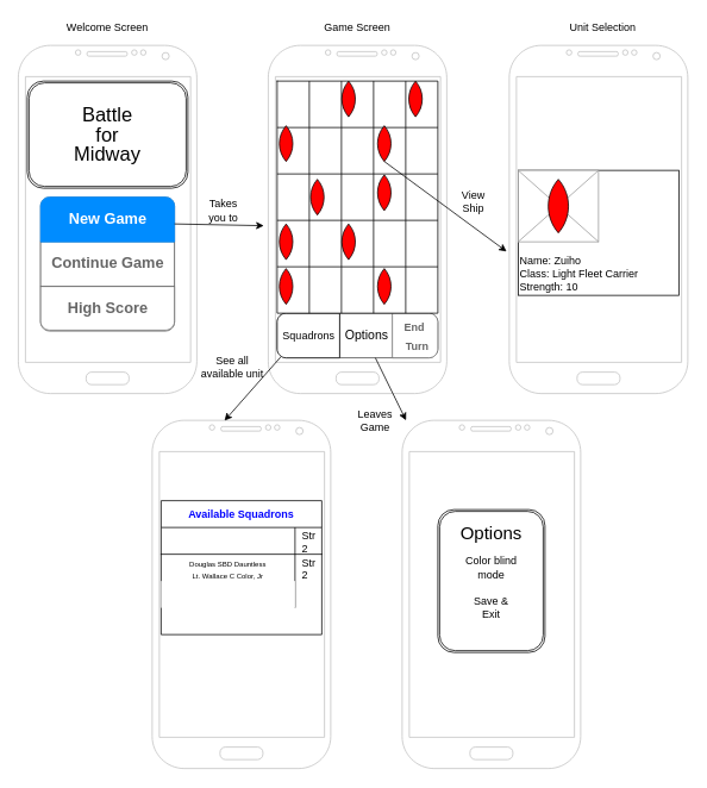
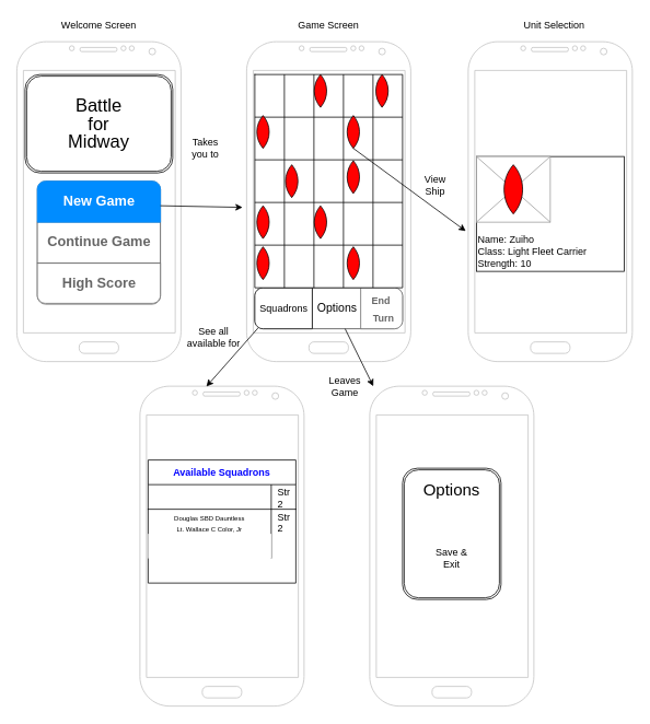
  <mxCell id="0" />
  <mxCell id="1" parent="0" />
  <mxCell id="2" value="" style="verticalLabelPosition=bottom;verticalAlign=top;html=1;shadow=0;dashed=0;strokeWidth=1;shape=mxgraph.android.phone2;strokeColor=#c0c0c0;" parent="1" vertex="1"><mxGeometry x="300" y="50" width="200" height="390" as="geometry" /></mxCell>
  <mxCell id="3" value="" style="strokeWidth=1;shadow=0;dashed=0;align=center;html=1;shape=mxgraph.mockup.rrect;rSize=10;fillColor=#ffffff;strokeColor=#666666;" parent="1" vertex="1"><mxGeometry x="310" y="350" width="180" height="50" as="geometry" /></mxCell>
  <mxCell id="4" value="&lt;font style=&quot;font-size: 14px ; font-weight: normal&quot; color=&quot;#000000&quot;&gt;Options&lt;/font&gt;" style="strokeColor=inherit;fillColor=inherit;gradientColor=inherit;strokeWidth=1;shadow=0;dashed=0;align=center;html=1;shape=mxgraph.mockup.rrect;rSize=0;fontSize=17;fontColor=#666666;fontStyle=1;resizeHeight=1;" parent="3" vertex="1"><mxGeometry width="60" height="50" relative="1" as="geometry"><mxPoint x="70" as="offset" /></mxGeometry></mxCell>
  <mxCell id="5" value="&lt;font style=&quot;font-size: 12px&quot;&gt;End&amp;nbsp;&lt;br&gt;&amp;nbsp;Turn&lt;/font&gt;" style="strokeColor=inherit;fillColor=inherit;gradientColor=inherit;strokeWidth=1;shadow=0;dashed=0;align=center;html=1;shape=mxgraph.mockup.rightButton;rSize=10;fontSize=17;fontColor=#666666;fontStyle=1;resizeHeight=1;" parent="3" vertex="1"><mxGeometry x="1" width="51" height="50" relative="1" as="geometry"><mxPoint x="-51" as="offset" /></mxGeometry></mxCell>
  <mxCell id="6" value="&lt;font style=&quot;font-size: 12px ; font-weight: normal&quot;&gt;Squadrons&lt;/font&gt;" style="strokeWidth=1;shadow=0;dashed=0;align=center;html=1;shape=mxgraph.mockup.leftButton;rSize=10;fontSize=17;fontStyle=1;resizeHeight=1;" parent="3" vertex="1"><mxGeometry width="70" height="50" relative="1" as="geometry"><mxPoint as="offset" /></mxGeometry></mxCell>
  <mxCell id="7" value="" style="endArrow=classic;html=1;" parent="3" target="54" edge="1"><mxGeometry width="50" height="50" relative="1" as="geometry"><mxPoint x="110" y="50" as="sourcePoint" /><mxPoint x="160" as="targetPoint" /></mxGeometry></mxCell>
  <mxCell id="8" value="&lt;font style=&quot;font-size: 12px&quot;&gt;Name: Zuiho&lt;br&gt;Class: Light Fleet Carrier&lt;br&gt;Strength: 10&lt;/font&gt;" style="whiteSpace=wrap;html=1;align=left;fontFamily=Helvetica;verticalAlign=bottom;" parent="1" vertex="1"><mxGeometry x="580" y="190" width="180" height="140" as="geometry" /></mxCell>
  <mxCell id="9" value="" style="verticalLabelPosition=bottom;shadow=0;dashed=0;align=center;html=1;verticalAlign=top;strokeWidth=1;shape=mxgraph.mockup.graphics.simpleIcon;strokeColor=#999999;" parent="1" vertex="1"><mxGeometry x="580" y="190" width="90" height="80" as="geometry" /></mxCell>
  <mxCell id="10" value="" style="verticalLabelPosition=bottom;verticalAlign=top;html=1;shadow=0;dashed=0;strokeWidth=1;shape=mxgraph.android.phone2;strokeColor=#c0c0c0;" parent="1" vertex="1"><mxGeometry x="570" y="50" width="200" height="390" as="geometry" /></mxCell>
  <mxCell id="11" value="" style="verticalLabelPosition=bottom;verticalAlign=top;html=1;shadow=0;dashed=0;strokeWidth=1;shape=mxgraph.android.phone2;strokeColor=#c0c0c0;" parent="1" vertex="1"><mxGeometry x="20" y="50" width="200" height="390" as="geometry" /></mxCell>
  <mxCell id="12" value="" style="strokeWidth=1;shadow=0;dashed=0;align=center;html=1;shape=mxgraph.mockup.rrect;rSize=10;strokeColor=#666666;" parent="1" vertex="1"><mxGeometry x="45" y="220" width="150" height="150" as="geometry" /></mxCell>
  <mxCell id="13" value="Continue Game" style="strokeColor=inherit;fillColor=inherit;gradientColor=inherit;strokeWidth=1;shadow=0;dashed=0;align=center;html=1;shape=mxgraph.mockup.rrect;rSize=0;fontSize=17;fontColor=#666666;fontStyle=1;resizeWidth=1;" parent="12" vertex="1"><mxGeometry width="150" height="50" relative="1" as="geometry"><mxPoint y="50" as="offset" /></mxGeometry></mxCell>
  <mxCell id="14" value="High Score" style="strokeColor=inherit;fillColor=inherit;gradientColor=inherit;strokeWidth=1;shadow=0;dashed=0;align=center;html=1;shape=mxgraph.mockup.bottomButton;rSize=10;fontSize=17;fontColor=#666666;fontStyle=1;resizeWidth=1;" parent="12" vertex="1"><mxGeometry y="1" width="150" height="49" relative="1" as="geometry"><mxPoint y="-50" as="offset" /></mxGeometry></mxCell>
  <mxCell id="15" value="New Game" style="strokeWidth=1;shadow=0;dashed=0;align=center;html=1;shape=mxgraph.mockup.topButton;rSize=10;fontSize=17;fontColor=#ffffff;fontStyle=1;fillColor=#008cff;strokeColor=#008cff;resizeWidth=1;" parent="12" vertex="1"><mxGeometry width="150" height="50" relative="1" as="geometry" /></mxCell>
  <mxCell id="16" value="&lt;p style=&quot;line-height: 100% ; font-size: 22px&quot;&gt;Battle&lt;br&gt;for&lt;br&gt;Midway&lt;/p&gt;" style="shape=ext;double=1;rounded=1;whiteSpace=wrap;html=1;direction=south;" parent="1" vertex="1"><mxGeometry x="30" y="90" width="180" height="120" as="geometry" /></mxCell>
  <mxCell id="17" value="" style="shape=table;html=1;whiteSpace=wrap;startSize=0;container=1;collapsible=0;childLayout=tableLayout;" parent="1" vertex="1"><mxGeometry x="310" y="90" width="180" height="260" as="geometry" /></mxCell>
  <mxCell id="18" value="" style="shape=partialRectangle;html=1;whiteSpace=wrap;collapsible=0;dropTarget=0;pointerEvents=0;fillColor=none;top=0;left=0;bottom=0;right=0;points=[[0,0.5],[1,0.5]];portConstraint=eastwest;" parent="17" vertex="1"><mxGeometry width="180" height="52" as="geometry" /></mxCell>
  <mxCell id="19" value="" style="shape=partialRectangle;html=1;whiteSpace=wrap;connectable=0;overflow=hidden;fillColor=none;top=0;left=0;bottom=0;right=0;" parent="18" vertex="1"><mxGeometry width="36" height="52" as="geometry" /></mxCell>
  <mxCell id="20" value="" style="shape=partialRectangle;html=1;whiteSpace=wrap;connectable=0;overflow=hidden;fillColor=none;top=0;left=0;bottom=0;right=0;" parent="18" vertex="1"><mxGeometry x="36" width="36" height="52" as="geometry" /></mxCell>
  <mxCell id="21" value="" style="shape=partialRectangle;html=1;whiteSpace=wrap;connectable=0;overflow=hidden;fillColor=none;top=0;left=0;bottom=0;right=0;" parent="18" vertex="1"><mxGeometry x="72" width="36" height="52" as="geometry" /></mxCell>
  <mxCell id="22" value="" style="shape=partialRectangle;html=1;whiteSpace=wrap;connectable=0;overflow=hidden;fillColor=none;top=0;left=0;bottom=0;right=0;" parent="18" vertex="1"><mxGeometry x="108" width="36" height="52" as="geometry" /></mxCell>
  <mxCell id="23" value="" style="shape=partialRectangle;html=1;whiteSpace=wrap;connectable=0;overflow=hidden;fillColor=none;top=0;left=0;bottom=0;right=0;" parent="18" vertex="1"><mxGeometry x="144" width="36" height="52" as="geometry" /></mxCell>
  <mxCell id="24" value="" style="shape=partialRectangle;html=1;whiteSpace=wrap;collapsible=0;dropTarget=0;pointerEvents=0;fillColor=none;top=0;left=0;bottom=0;right=0;points=[[0,0.5],[1,0.5]];portConstraint=eastwest;" parent="17" vertex="1"><mxGeometry y="52" width="180" height="52" as="geometry" /></mxCell>
  <mxCell id="25" value="" style="shape=partialRectangle;html=1;whiteSpace=wrap;connectable=0;overflow=hidden;fillColor=none;top=0;left=0;bottom=0;right=0;" parent="24" vertex="1"><mxGeometry width="36" height="52" as="geometry" /></mxCell>
  <mxCell id="26" value="" style="shape=partialRectangle;html=1;whiteSpace=wrap;connectable=0;overflow=hidden;fillColor=none;top=0;left=0;bottom=0;right=0;" parent="24" vertex="1"><mxGeometry x="36" width="36" height="52" as="geometry" /></mxCell>
  <mxCell id="27" value="" style="shape=partialRectangle;html=1;whiteSpace=wrap;connectable=0;overflow=hidden;fillColor=none;top=0;left=0;bottom=0;right=0;" parent="24" vertex="1"><mxGeometry x="72" width="36" height="52" as="geometry" /></mxCell>
  <mxCell id="28" value="" style="shape=partialRectangle;html=1;whiteSpace=wrap;connectable=0;overflow=hidden;fillColor=none;top=0;left=0;bottom=0;right=0;" parent="24" vertex="1"><mxGeometry x="108" width="36" height="52" as="geometry" /></mxCell>
  <mxCell id="29" value="" style="shape=partialRectangle;html=1;whiteSpace=wrap;connectable=0;overflow=hidden;fillColor=none;top=0;left=0;bottom=0;right=0;" parent="24" vertex="1"><mxGeometry x="144" width="36" height="52" as="geometry" /></mxCell>
  <mxCell id="30" value="" style="shape=partialRectangle;html=1;whiteSpace=wrap;collapsible=0;dropTarget=0;pointerEvents=0;fillColor=none;top=0;left=0;bottom=0;right=0;points=[[0,0.5],[1,0.5]];portConstraint=eastwest;" parent="17" vertex="1"><mxGeometry y="104" width="180" height="52" as="geometry" /></mxCell>
  <mxCell id="31" value="" style="shape=partialRectangle;html=1;whiteSpace=wrap;connectable=0;overflow=hidden;fillColor=none;top=0;left=0;bottom=0;right=0;" parent="30" vertex="1"><mxGeometry width="36" height="52" as="geometry" /></mxCell>
  <mxCell id="32" value="" style="shape=partialRectangle;html=1;whiteSpace=wrap;connectable=0;overflow=hidden;fillColor=none;top=0;left=0;bottom=0;right=0;" parent="30" vertex="1"><mxGeometry x="36" width="36" height="52" as="geometry" /></mxCell>
  <mxCell id="33" value="" style="shape=partialRectangle;html=1;whiteSpace=wrap;connectable=0;overflow=hidden;fillColor=none;top=0;left=0;bottom=0;right=0;" parent="30" vertex="1"><mxGeometry x="72" width="36" height="52" as="geometry" /></mxCell>
  <mxCell id="34" value="" style="shape=partialRectangle;html=1;whiteSpace=wrap;connectable=0;overflow=hidden;fillColor=none;top=0;left=0;bottom=0;right=0;" parent="30" vertex="1"><mxGeometry x="108" width="36" height="52" as="geometry" /></mxCell>
  <mxCell id="35" value="" style="shape=partialRectangle;html=1;whiteSpace=wrap;connectable=0;overflow=hidden;fillColor=none;top=0;left=0;bottom=0;right=0;" parent="30" vertex="1"><mxGeometry x="144" width="36" height="52" as="geometry" /></mxCell>
  <mxCell id="36" value="" style="shape=partialRectangle;html=1;whiteSpace=wrap;collapsible=0;dropTarget=0;pointerEvents=0;fillColor=none;top=0;left=0;bottom=0;right=0;points=[[0,0.5],[1,0.5]];portConstraint=eastwest;" parent="17" vertex="1"><mxGeometry y="156" width="180" height="52" as="geometry" /></mxCell>
  <mxCell id="37" value="" style="shape=partialRectangle;html=1;whiteSpace=wrap;connectable=0;overflow=hidden;fillColor=none;top=0;left=0;bottom=0;right=0;" parent="36" vertex="1"><mxGeometry width="36" height="52" as="geometry" /></mxCell>
  <mxCell id="38" value="" style="shape=partialRectangle;html=1;whiteSpace=wrap;connectable=0;overflow=hidden;fillColor=none;top=0;left=0;bottom=0;right=0;" parent="36" vertex="1"><mxGeometry x="36" width="36" height="52" as="geometry" /></mxCell>
  <mxCell id="39" value="" style="shape=partialRectangle;html=1;whiteSpace=wrap;connectable=0;overflow=hidden;fillColor=none;top=0;left=0;bottom=0;right=0;" parent="36" vertex="1"><mxGeometry x="72" width="36" height="52" as="geometry" /></mxCell>
  <mxCell id="40" value="" style="shape=partialRectangle;html=1;whiteSpace=wrap;connectable=0;overflow=hidden;fillColor=none;top=0;left=0;bottom=0;right=0;" parent="36" vertex="1"><mxGeometry x="108" width="36" height="52" as="geometry" /></mxCell>
  <mxCell id="41" value="" style="shape=partialRectangle;html=1;whiteSpace=wrap;connectable=0;overflow=hidden;fillColor=none;top=0;left=0;bottom=0;right=0;" parent="36" vertex="1"><mxGeometry x="144" width="36" height="52" as="geometry" /></mxCell>
  <mxCell id="42" value="" style="shape=partialRectangle;html=1;whiteSpace=wrap;collapsible=0;dropTarget=0;pointerEvents=0;fillColor=none;top=0;left=0;bottom=0;right=0;points=[[0,0.5],[1,0.5]];portConstraint=eastwest;" parent="17" vertex="1"><mxGeometry y="208" width="180" height="52" as="geometry" /></mxCell>
  <mxCell id="43" value="" style="shape=partialRectangle;html=1;whiteSpace=wrap;connectable=0;overflow=hidden;fillColor=none;top=0;left=0;bottom=0;right=0;" parent="42" vertex="1"><mxGeometry width="36" height="52" as="geometry" /></mxCell>
  <mxCell id="44" value="" style="shape=partialRectangle;html=1;whiteSpace=wrap;connectable=0;overflow=hidden;fillColor=none;top=0;left=0;bottom=0;right=0;" parent="42" vertex="1"><mxGeometry x="36" width="36" height="52" as="geometry" /></mxCell>
  <mxCell id="45" value="" style="shape=partialRectangle;html=1;whiteSpace=wrap;connectable=0;overflow=hidden;fillColor=none;top=0;left=0;bottom=0;right=0;" parent="42" vertex="1"><mxGeometry x="72" width="36" height="52" as="geometry" /></mxCell>
  <mxCell id="46" value="" style="shape=partialRectangle;html=1;whiteSpace=wrap;connectable=0;overflow=hidden;fillColor=none;top=0;left=0;bottom=0;right=0;" parent="42" vertex="1"><mxGeometry x="108" width="36" height="52" as="geometry" /></mxCell>
  <mxCell id="47" value="" style="shape=partialRectangle;html=1;whiteSpace=wrap;connectable=0;overflow=hidden;fillColor=none;top=0;left=0;bottom=0;right=0;" parent="42" vertex="1"><mxGeometry x="144" width="36" height="52" as="geometry" /></mxCell>
  <mxCell id="48" value="" style="endArrow=classic;html=1;" parent="1" edge="1"><mxGeometry width="50" height="50" relative="1" as="geometry"><mxPoint x="195" y="250" as="sourcePoint" /><mxPoint x="295" y="252" as="targetPoint" /></mxGeometry></mxCell>
  <mxCell id="49" value="Welcome Screen" style="text;html=1;strokeColor=none;fillColor=none;align=center;verticalAlign=middle;whiteSpace=wrap;rounded=0;" parent="1" vertex="1"><mxGeometry x="70" y="20" width="100" height="20" as="geometry" /></mxCell>
  <mxCell id="50" value="Game Screen" style="text;html=1;strokeColor=none;fillColor=none;align=center;verticalAlign=middle;whiteSpace=wrap;rounded=0;" parent="1" vertex="1"><mxGeometry x="345" y="20" width="110" height="20" as="geometry" /></mxCell>
  <mxCell id="51" value="Unit Selection" style="text;html=1;strokeColor=none;fillColor=none;align=center;verticalAlign=middle;whiteSpace=wrap;rounded=0;" parent="1" vertex="1"><mxGeometry x="620" y="20" width="110" height="20" as="geometry" /></mxCell>
  <mxCell id="52" value="" style="endArrow=classic;html=1;entryX=-0.015;entryY=0.592;entryDx=0;entryDy=0;entryPerimeter=0;" parent="1" target="10" edge="1"><mxGeometry width="50" height="50" relative="1" as="geometry"><mxPoint x="430" y="180" as="sourcePoint" /><mxPoint x="480" y="130" as="targetPoint" /></mxGeometry></mxCell>
  <mxCell id="53" value="" style="verticalLabelPosition=bottom;verticalAlign=top;html=1;shadow=0;dashed=0;strokeWidth=1;shape=mxgraph.android.phone2;strokeColor=#c0c0c0;" parent="1" vertex="1"><mxGeometry x="170" y="470" width="200" height="390" as="geometry" /></mxCell>
  <mxCell id="54" value="" style="verticalLabelPosition=bottom;verticalAlign=top;html=1;shadow=0;dashed=0;strokeWidth=1;shape=mxgraph.android.phone2;strokeColor=#c0c0c0;" parent="1" vertex="1"><mxGeometry x="450" y="470" width="200" height="390" as="geometry" /></mxCell>
  <mxCell id="55" value="" style="whiteSpace=wrap;html=1;shape=mxgraph.basic.pointed_oval;labelBackgroundColor=#ffffff;fillColor=#FF0000;" parent="1" vertex="1"><mxGeometry x="420" y="140" width="20" height="40" as="geometry" /></mxCell>
  <mxCell id="56" value="" style="whiteSpace=wrap;html=1;shape=mxgraph.basic.pointed_oval;labelBackgroundColor=#ffffff;fillColor=#FF0000;" parent="1" vertex="1"><mxGeometry x="455" y="90" width="20" height="40" as="geometry" /></mxCell>
  <mxCell id="57" value="" style="whiteSpace=wrap;html=1;shape=mxgraph.basic.pointed_oval;labelBackgroundColor=#ffffff;fillColor=#FF0000;" parent="1" vertex="1"><mxGeometry x="420" y="195" width="20" height="40" as="geometry" /></mxCell>
  <mxCell id="58" value="" style="whiteSpace=wrap;html=1;shape=mxgraph.basic.pointed_oval;labelBackgroundColor=#ffffff;fillColor=#FF0000;" parent="1" vertex="1"><mxGeometry x="420" y="300" width="20" height="40" as="geometry" /></mxCell>
  <mxCell id="59" value="" style="whiteSpace=wrap;html=1;shape=mxgraph.basic.pointed_oval;labelBackgroundColor=#ffffff;fillColor=#FF0000;" parent="1" vertex="1"><mxGeometry x="345" y="200" width="20" height="40" as="geometry" /></mxCell>
  <mxCell id="60" value="" style="whiteSpace=wrap;html=1;shape=mxgraph.basic.pointed_oval;labelBackgroundColor=#ffffff;fillColor=#FF0000;" parent="1" vertex="1"><mxGeometry x="380" y="250" width="20" height="40" as="geometry" /></mxCell>
  <mxCell id="61" value="" style="whiteSpace=wrap;html=1;shape=mxgraph.basic.pointed_oval;labelBackgroundColor=#ffffff;fillColor=#FF0000;" parent="1" vertex="1"><mxGeometry x="380" y="90" width="20" height="40" as="geometry" /></mxCell>
  <mxCell id="62" value="" style="whiteSpace=wrap;html=1;shape=mxgraph.basic.pointed_oval;labelBackgroundColor=#ffffff;fillColor=#FF0000;" parent="1" vertex="1"><mxGeometry x="310" y="300" width="20" height="40" as="geometry" /></mxCell>
  <mxCell id="63" value="" style="whiteSpace=wrap;html=1;shape=mxgraph.basic.pointed_oval;labelBackgroundColor=#ffffff;fillColor=#FF0000;" parent="1" vertex="1"><mxGeometry x="310" y="140" width="20" height="40" as="geometry" /></mxCell>
  <mxCell id="64" value="" style="whiteSpace=wrap;html=1;shape=mxgraph.basic.pointed_oval;labelBackgroundColor=#ffffff;fillColor=#FF0000;" parent="1" vertex="1"><mxGeometry x="310" y="250" width="20" height="40" as="geometry" /></mxCell>
  <mxCell id="65" value="" style="whiteSpace=wrap;html=1;shape=mxgraph.basic.pointed_oval;labelBackgroundColor=#ffffff;fillColor=#FF0000;" parent="1" vertex="1"><mxGeometry x="610" y="200" width="30" height="60" as="geometry" /></mxCell>
  <mxCell id="66" value="" style="endArrow=classic;html=1;entryX=0.405;entryY=0.001;entryDx=0;entryDy=0;entryPerimeter=0;exitX=0.057;exitY=0.98;exitDx=0;exitDy=0;exitPerimeter=0;" parent="1" source="6" target="53" edge="1"><mxGeometry width="50" height="50" relative="1" as="geometry"><mxPoint x="270" y="450" as="sourcePoint" /><mxPoint x="320" y="400" as="targetPoint" /></mxGeometry></mxCell>
  <mxCell id="67" value="" style="shape=ext;double=1;rounded=1;whiteSpace=wrap;html=1;labelBackgroundColor=#FFFFFF;strokeColor=#000000;fillColor=#FFFFFF;" parent="1" vertex="1"><mxGeometry x="490" y="570" width="120" height="160" as="geometry" /></mxCell>
  <mxCell id="68" value="&lt;font color=&quot;#0000ff&quot;&gt;Available Squadrons&lt;/font&gt;" style="shape=table;html=1;whiteSpace=wrap;startSize=30;container=1;collapsible=0;childLayout=tableLayout;fixedRows=1;rowLines=0;fontStyle=1;align=center;labelBackgroundColor=#FFFFFF;fillColor=#FFFFFF;" parent="1" vertex="1"><mxGeometry x="180" y="560" width="180" height="150" as="geometry" /></mxCell>
  <mxCell id="69" value="" style="shape=partialRectangle;html=1;whiteSpace=wrap;collapsible=0;dropTarget=0;pointerEvents=0;fillColor=none;top=0;left=0;bottom=1;right=0;points=[[0,0.5],[1,0.5]];portConstraint=eastwest;" parent="68" vertex="1"><mxGeometry y="30" width="180" height="30" as="geometry" /></mxCell>
  <mxCell id="70" value="Str 2" style="shape=partialRectangle;html=1;whiteSpace=wrap;connectable=0;fillColor=none;top=0;left=0;bottom=0;right=0;align=left;spacingLeft=6;overflow=hidden;" parent="69" vertex="1"><mxGeometry x="150" width="30" height="30" as="geometry" /></mxCell>
  <mxCell id="71" value="" style="shape=partialRectangle;html=1;whiteSpace=wrap;collapsible=0;dropTarget=0;pointerEvents=0;fillColor=none;top=0;left=0;bottom=0;right=0;points=[[0,0.5],[1,0.5]];portConstraint=eastwest;" parent="68" vertex="1"><mxGeometry y="60" width="180" height="30" as="geometry" /></mxCell>
  <mxCell id="72" value="&lt;font style=&quot;font-size: 8px&quot;&gt;Douglas SBD Dauntless&lt;br&gt;Lt. Wallace C Color, Jr&lt;br&gt;&lt;/font&gt;" style="shape=partialRectangle;html=1;whiteSpace=wrap;connectable=0;fillColor=none;top=0;left=0;bottom=0;right=0;overflow=hidden;" parent="71" vertex="1"><mxGeometry width="150" height="30" as="geometry" /></mxCell>
  <mxCell id="73" value="Str 2" style="shape=partialRectangle;html=1;whiteSpace=wrap;connectable=0;fillColor=none;top=0;left=0;bottom=0;right=0;align=left;spacingLeft=6;overflow=hidden;" parent="71" vertex="1"><mxGeometry x="150" width="30" height="30" as="geometry" /></mxCell>
  <mxCell id="74" value="" style="shape=partialRectangle;html=1;whiteSpace=wrap;collapsible=0;dropTarget=0;pointerEvents=0;fillColor=none;top=0;left=0;bottom=0;right=0;points=[[0,0.5],[1,0.5]];portConstraint=eastwest;" parent="68" vertex="1"><mxGeometry y="90" width="180" height="30" as="geometry" /></mxCell>
  <mxCell id="75" value="" style="shape=partialRectangle;html=1;whiteSpace=wrap;connectable=0;top=0;left=0;bottom=0;right=0;overflow=hidden;" parent="74" vertex="1"><mxGeometry width="150" height="30" as="geometry" /></mxCell>
  <mxCell id="76" value="" style="shape=partialRectangle;html=1;whiteSpace=wrap;connectable=0;fillColor=none;top=0;left=0;bottom=0;right=0;align=left;spacingLeft=6;overflow=hidden;" parent="74" vertex="1"><mxGeometry x="150" width="30" height="30" as="geometry" /></mxCell>
  <mxCell id="77" value="&lt;font style=&quot;font-size: 20px&quot;&gt;Options&lt;/font&gt;" style="text;html=1;strokeColor=none;fillColor=none;align=center;verticalAlign=middle;whiteSpace=wrap;rounded=0;labelBackgroundColor=#FFFFFF;" parent="1" vertex="1"><mxGeometry x="515" y="570" width="70" height="50" as="geometry" /></mxCell>
- <mxCell id="78" value="Color blind mode" style="text;html=1;strokeColor=none;fillColor=none;align=center;verticalAlign=middle;whiteSpace=wrap;rounded=0;labelBackgroundColor=#FFFFFF;" parent="1" vertex="1"><mxGeometry x="510" y="620" width="80" height="30" as="geometry" /></mxCell>
  <mxCell id="79" value="Save &amp;amp; Exit" style="text;html=1;strokeColor=none;fillColor=none;align=center;verticalAlign=middle;whiteSpace=wrap;rounded=0;labelBackgroundColor=#FFFFFF;" parent="1" vertex="1"><mxGeometry x="520" y="670" width="60" height="20" as="geometry" /></mxCell>
  <mxCell id="80" style="edgeStyle=orthogonalEdgeStyle;rounded=0;orthogonalLoop=1;jettySize=auto;html=1;exitX=0.5;exitY=1;exitDx=0;exitDy=0;" parent="1" source="79" target="79" edge="1"><mxGeometry relative="1" as="geometry" /></mxCell>
  <mxCell id="81" value="View&lt;br&gt;Ship" style="text;html=1;strokeColor=none;fillColor=none;align=center;verticalAlign=middle;whiteSpace=wrap;rounded=0;" vertex="1" parent="1"><mxGeometry x="500" y="205" width="60" height="40" as="geometry" /></mxCell>
- <mxCell id="82" value="Takes you to" style="text;html=1;strokeColor=none;fillColor=none;align=center;verticalAlign=middle;whiteSpace=wrap;rounded=0;" vertex="1" parent="1"><mxGeometry x="230" y="225" width="40" height="20" as="geometry" /></mxCell>
- <mxCell id="83" value="See all available unit" style="text;html=1;strokeColor=none;fillColor=none;align=center;verticalAlign=middle;whiteSpace=wrap;rounded=0;" vertex="1" parent="1"><mxGeometry x="220" y="390" width="80" height="40" as="geometry" /></mxCell>
+ <mxCell id="82" value="Takes you to" style="text;html=1;strokeColor=none;fillColor=none;align=center;verticalAlign=middle;whiteSpace=wrap;rounded=0;" vertex="1" parent="1"><mxGeometry x="230" y="170" width="40" height="20" as="geometry" /></mxCell>
+ <mxCell id="83" value="See all available for" style="text;html=1;strokeColor=none;fillColor=none;align=center;verticalAlign=middle;whiteSpace=wrap;rounded=0;" vertex="1" parent="1"><mxGeometry x="220" y="390" width="80" height="40" as="geometry" /></mxCell>
  <mxCell id="84" value="Leaves&lt;br&gt;Game" style="text;html=1;strokeColor=none;fillColor=none;align=center;verticalAlign=middle;whiteSpace=wrap;rounded=0;" vertex="1" parent="1"><mxGeometry x="385" y="450" width="70" height="40" as="geometry" /></mxCell>
